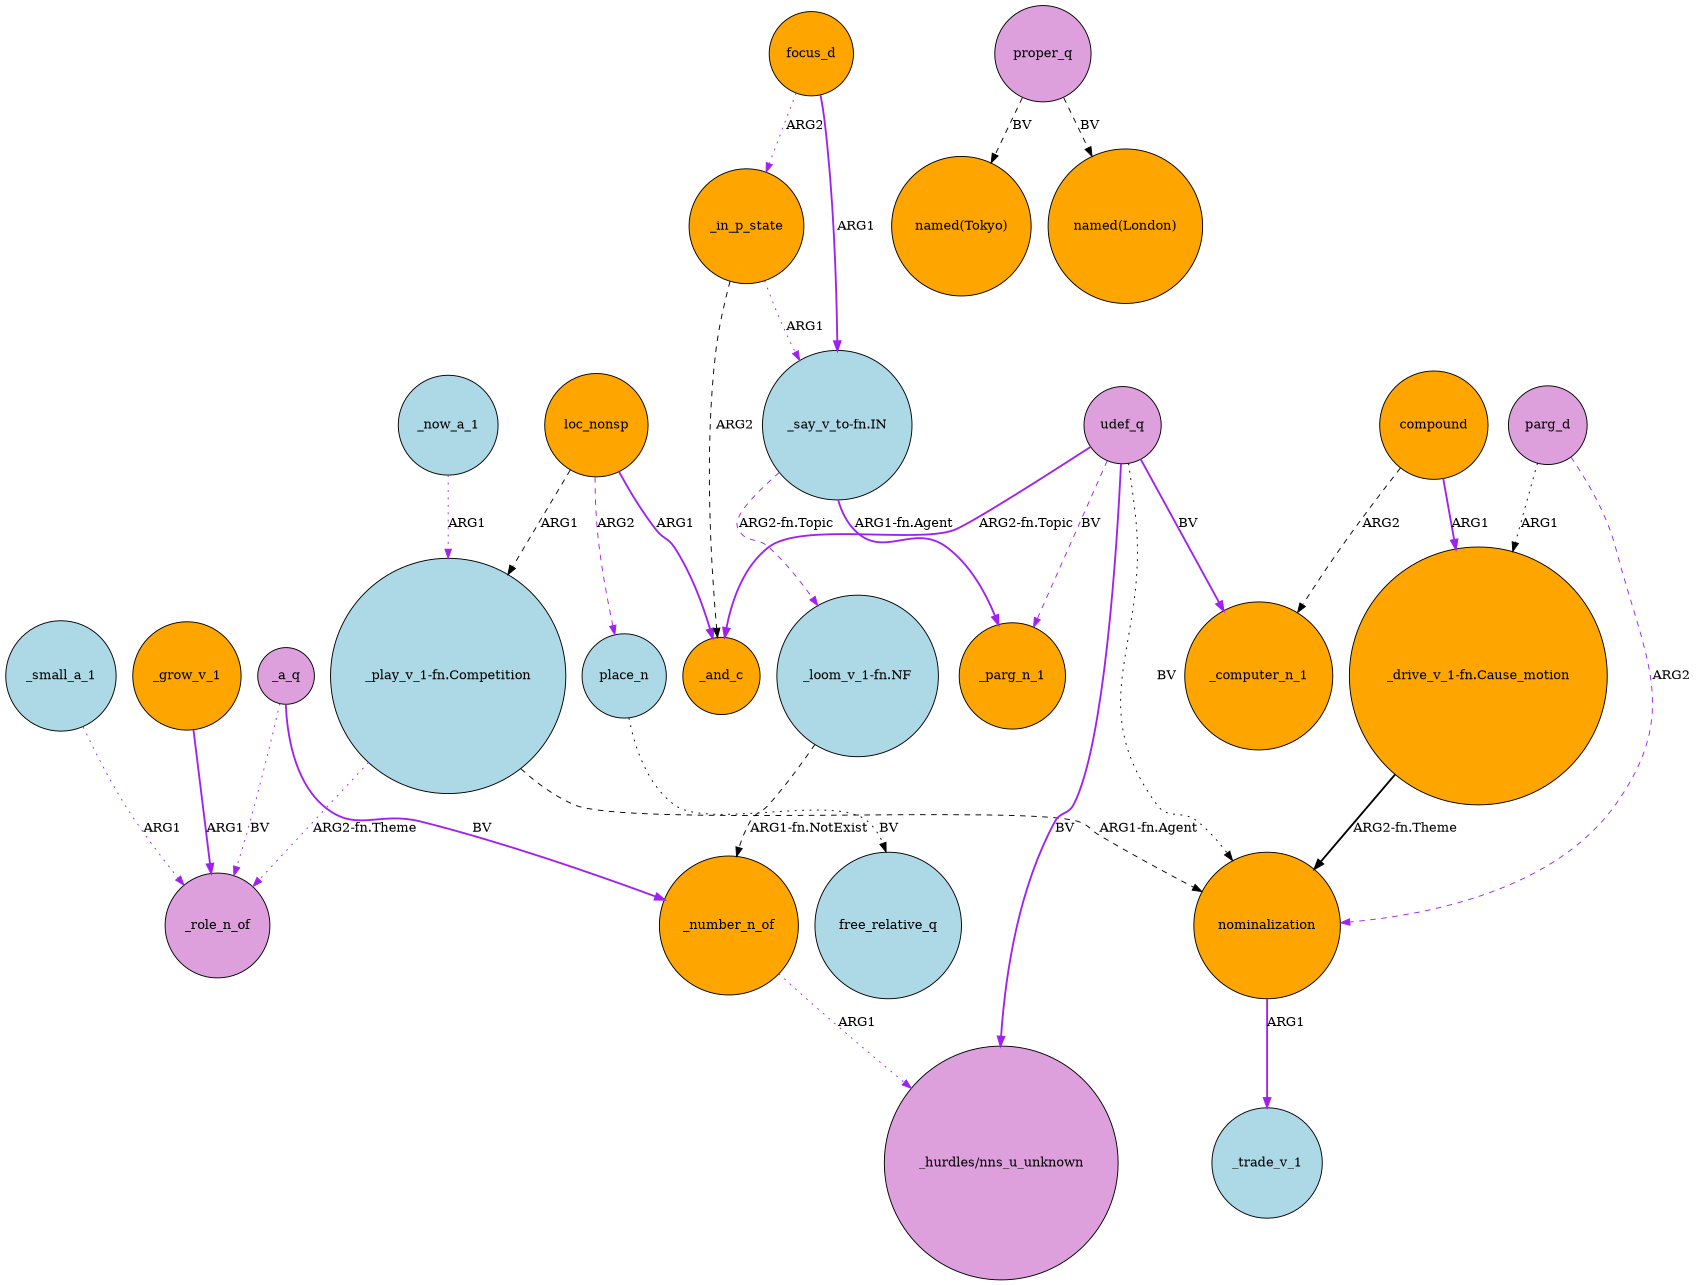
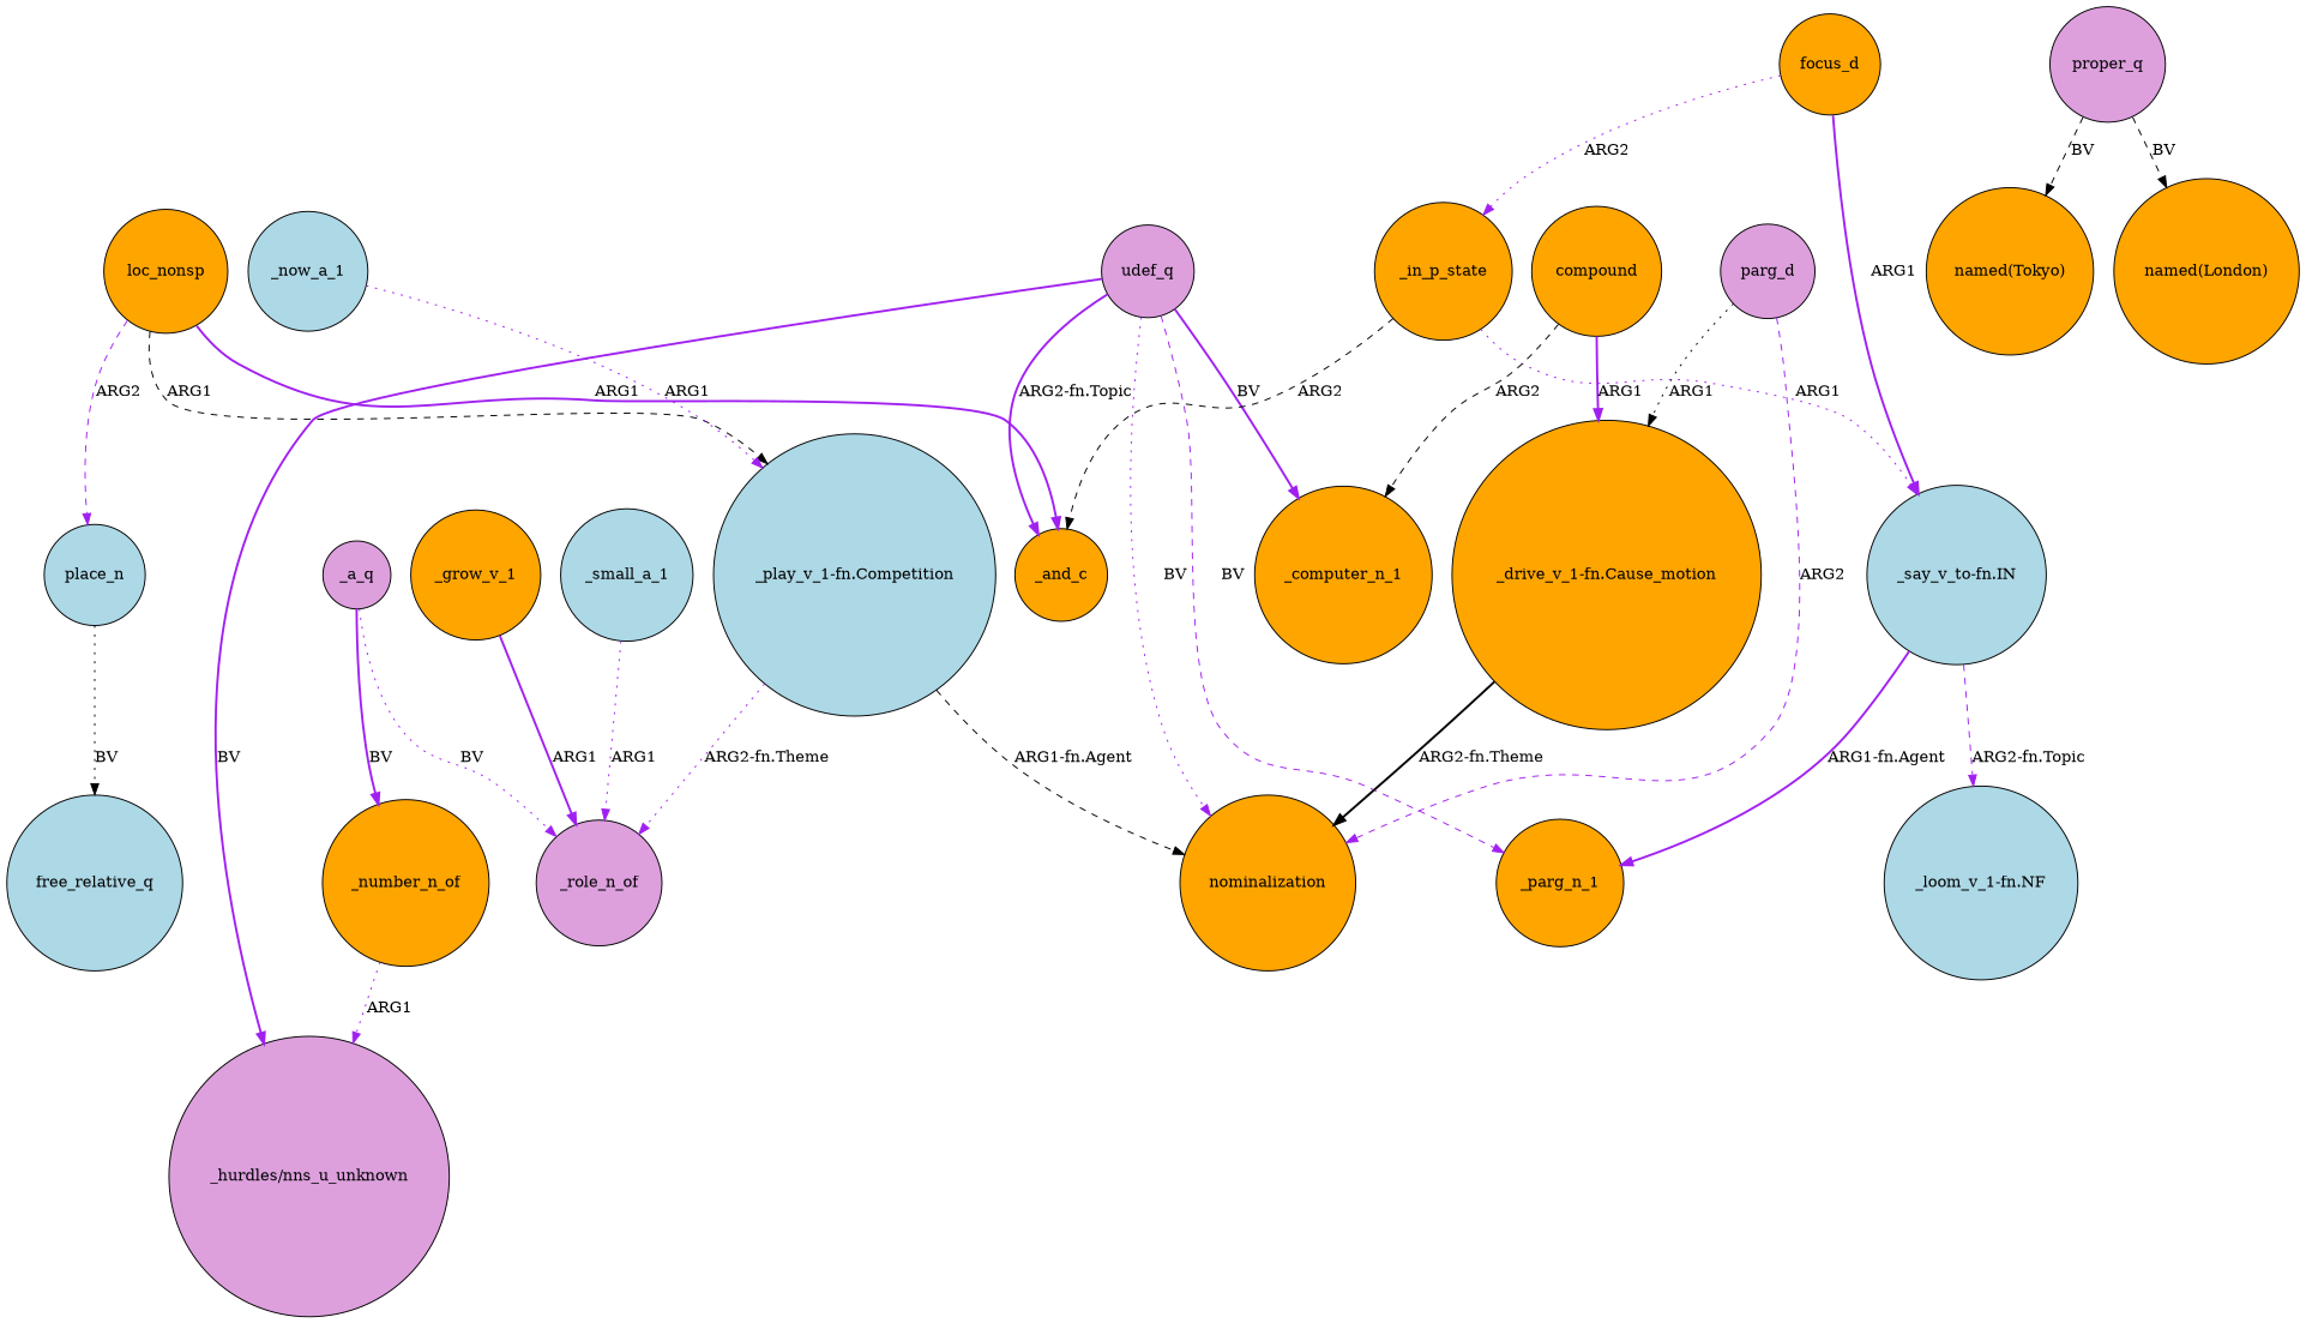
  digraph {
    node [fillcolor=orange shape=circle style=filled]
    edge [color=purple style=bold]
    loc_nonsp
    _and_c
    "_play_v_1-fn.Competition" [fillcolor=lightblue]
    place_n [fillcolor=lightblue]
    _role_n_of [fillcolor=plum]
    nominalization
    free_relative_q [fillcolor=lightblue]
    _now_a_1 [fillcolor=lightblue]
-   _trade_v_1 [fillcolor=lightblue]
    udef_q [fillcolor=plum]
    "_hurdles/nns_u_unknown" [fillcolor=plum]
    n12 [label=_parg_n_1]
    _computer_n_1
    parg_d [fillcolor=plum]
    "_drive_v_1-fn.Cause_motion"
    _a_q [fillcolor=plum]
    _number_n_of
    "_loom_v_1-fn.NF" [fillcolor=lightblue]
    "_say_v_to-fn.IN" [fillcolor=lightblue]
    focus_d
    _in_p_state
    proper_q [fillcolor=plum]
    "named(Tokyo)"
    "named(London)"
    compound
    _small_a_1 [fillcolor=lightblue]
    _grow_v_1
    loc_nonsp -> _and_c [label=ARG1]
    loc_nonsp -> "_play_v_1-fn.Competition" [color=black label=ARG1 style=dashed]
    loc_nonsp -> place_n [label=ARG2 style=dashed]
    "_play_v_1-fn.Competition" -> _role_n_of [label="ARG2-fn.Theme" style=dotted]
    "_play_v_1-fn.Competition" -> nominalization [color=black label="ARG1-fn.Agent" style=dashed]
    place_n -> free_relative_q [color=black label=BV style=dotted]
-   nominalization -> _trade_v_1 [label=ARG1]
    _now_a_1 -> "_play_v_1-fn.Competition" [label=ARG1 style=dotted]
    udef_q -> _and_c [label="ARG2-fn.Topic"]
-   udef_q -> nominalization [color=black label=BV style=dotted]
+   udef_q -> nominalization [label=BV style=dotted]
    udef_q -> "_hurdles/nns_u_unknown" [label=BV]
    udef_q -> n12 [label=BV style=dashed]
    udef_q -> _computer_n_1 [label=BV]
    parg_d -> nominalization [label=ARG2 style=dashed]
    parg_d -> "_drive_v_1-fn.Cause_motion" [color=black label=ARG1 style=dotted]
    "_drive_v_1-fn.Cause_motion" -> nominalization [color=black label="ARG2-fn.Theme"]
    _a_q -> _role_n_of [label=BV style=dotted]
    _a_q -> _number_n_of [label=BV]
    _number_n_of -> "_hurdles/nns_u_unknown" [label=ARG1 style=dotted]
-   "_loom_v_1-fn.NF" -> _number_n_of [color=black label="ARG1-fn.NotExist" style=dashed]
    "_say_v_to-fn.IN" -> n12 [label="ARG1-fn.Agent"]
    "_say_v_to-fn.IN" -> "_loom_v_1-fn.NF" [label="ARG2-fn.Topic" style=dashed]
    focus_d -> "_say_v_to-fn.IN" [label=ARG1]
    focus_d -> _in_p_state [label=ARG2 style=dotted]
    _in_p_state -> _and_c [color=black label=ARG2 style=dashed]
    _in_p_state -> "_say_v_to-fn.IN" [label=ARG1 style=dotted]
    proper_q -> "named(Tokyo)" [color=black label=BV style=dashed]
    proper_q -> "named(London)" [color=black label=BV style=dashed]
    compound -> _computer_n_1 [color=black label=ARG2 style=dashed]
    compound -> "_drive_v_1-fn.Cause_motion" [label=ARG1]
    _small_a_1 -> _role_n_of [label=ARG1 style=dotted]
    _grow_v_1 -> _role_n_of [label=ARG1]
  }
